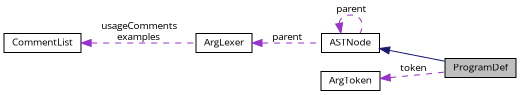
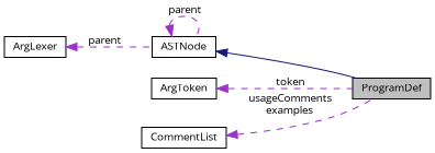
  digraph {
    fontname="Open Sans"
    rankdir=LR
    node [color=black fillcolor=white fontname="Open Sans" fontsize=10 shape=record style=filled]
    edge [color=darkorchid3 dir=back fontname="Open Sans" fontsize=10 labelfontname=Helvetica labelfontsize=10 style=dashed]
    n1 [fillcolor=grey75 fontcolor=black height=0.2 label=ProgramDef width=0.4]
    n2 [height=0.2 label=ASTNode width=0.4]
    n3 [height=0.2 label=ArgToken width=0.4]
    n4 [height=0.2 label=ArgLexer width=0.4]
    n5 [height=0.2 label=CommentList width=0.4]
    n2 -> n1 [color=midnightblue style=solid]
    n2 -> n2 [label=" parent"]
    n3 -> n1 [label=" token"]
    n4 -> n2 [label=" parent"]
-   n5 -> n4 [label=" usageComments\nexamples"]
+   n5 -> n1 [label=" usageComments\nexamples"]
  }
